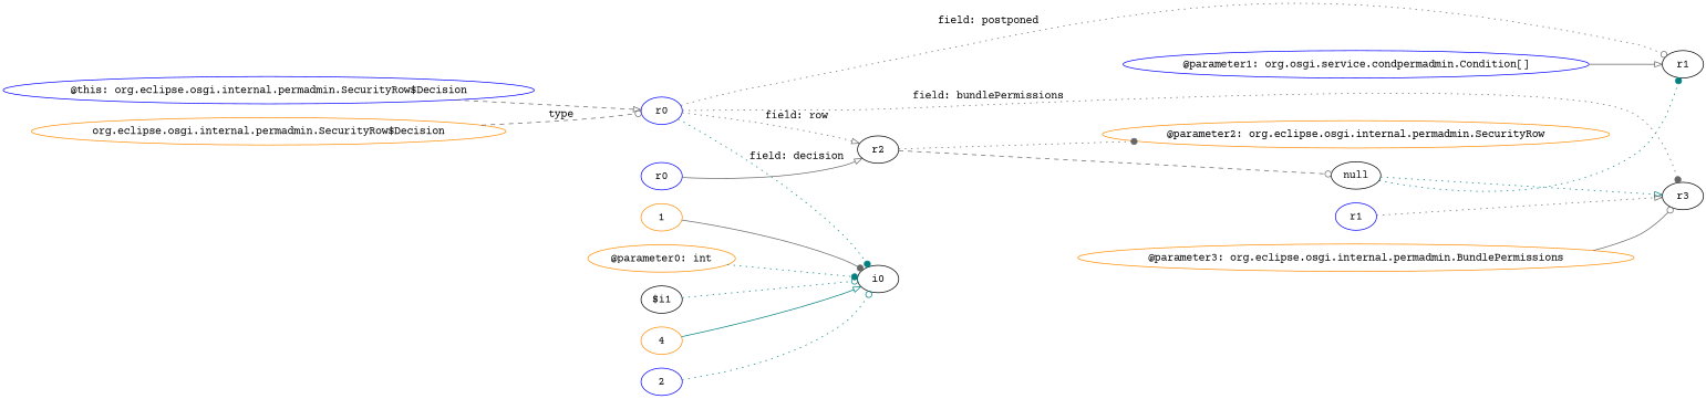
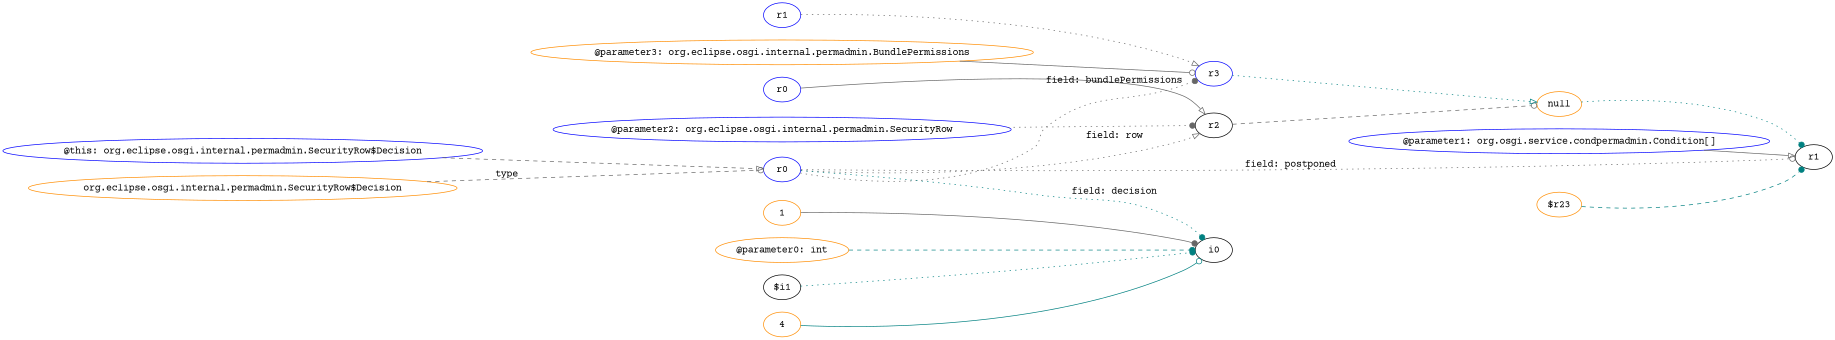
  digraph {
    fontname="Courier Prime"
    rankdir=LR
    node [color=darkorange fontname="Courier Prime"]
    edge [arrowhead=dot color=gray40 fontname="Courier Prime" style=dotted]
    n1 [color=blue label=r0]
    n2 [color=black label=r2]
-   n3 [color=black label=null]
-   n4 [color=black label=r3]
+   n3 [label=null]
+   n4 [color=blue label=r3]
    n5 [color=black label=r1]
    n6 [color=blue label="@parameter1: org.osgi.service.condpermadmin.Condition[]"]
-   n7 [label="@parameter2: org.eclipse.osgi.internal.permadmin.SecurityRow"]
+   n7 [color=blue label="@parameter2: org.eclipse.osgi.internal.permadmin.SecurityRow"]
    n8 [color=black label="$i1"]
    n9 [color=black label=i0]
    n10 [color=blue label=r1]
    n11 [label="@parameter3: org.eclipse.osgi.internal.permadmin.BundlePermissions"]
    n12 [color=blue label=r0]
+   n13 [label="$r23"]
    n14 [label=4]
-   n15 [color=blue label=2]
    n16 [label=1]
    n17 [color=blue label="@this: org.eclipse.osgi.internal.permadmin.SecurityRow$Decision"]
    n18 [label="@parameter0: int"]
    n19 [label="org.eclipse.osgi.internal.permadmin.SecurityRow$Decision"]
    n1 -> n2 [arrowhead=onormal style=solid]
    n2 -> n3 [arrowhead=odot style=dashed]
-   n3 -> n4 [arrowhead=onormal color=teal]
+   n4 -> n3 [arrowhead=onormal color=teal]
    n3 -> n5 [color=teal]
    n6 -> n5 [arrowhead=onormal style=solid]
-   n2 -> n7
-   n8 -> n9 [arrowhead=odot color=teal]
+   n7 -> n2
+   n8 -> n9 [color=teal]
    n10 -> n4 [arrowhead=onormal]
    n11 -> n4 [arrowhead=odot style=solid]
    n12 -> n2 [arrowhead=onormal label="field: row"]
    n12 -> n4 [label="field: bundlePermissions"]
    n12 -> n5 [arrowhead=odot label="field: postponed"]
    n12 -> n9 [color=teal label="field: decision"]
-   n14 -> n9 [arrowhead=onormal color=teal style=solid]
-   n15 -> n9 [arrowhead=odot color=teal]
+   n13 -> n5 [color=teal style=dashed]
+   n14 -> n9 [arrowhead=odot color=teal style=solid]
    n16 -> n9 [style=solid]
    n17 -> n12 [arrowhead=onormal style=dashed]
-   n18 -> n9 [color=teal]
+   n18 -> n9 [color=teal style=dashed]
    n19 -> n12 [arrowhead=odot label=type style=dashed]
  }
